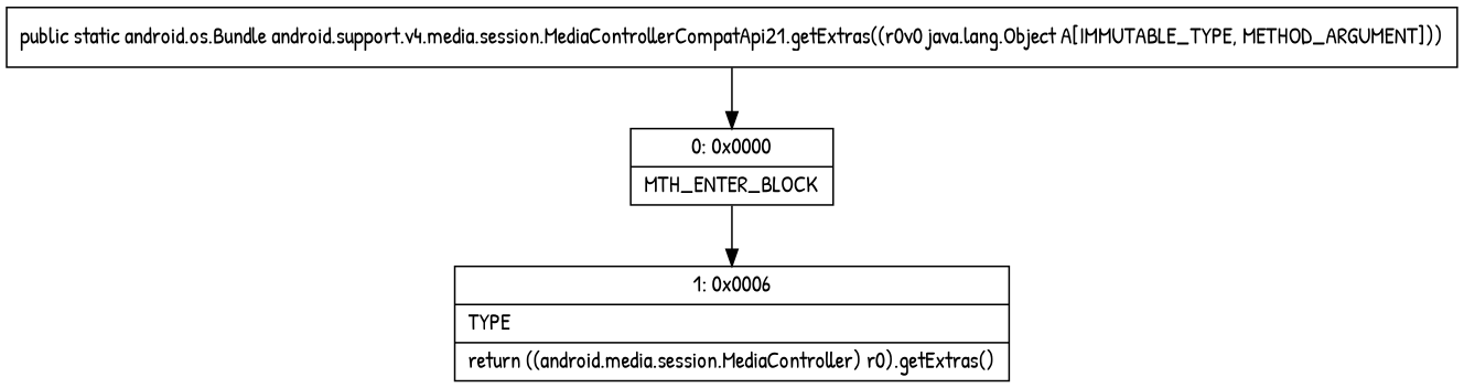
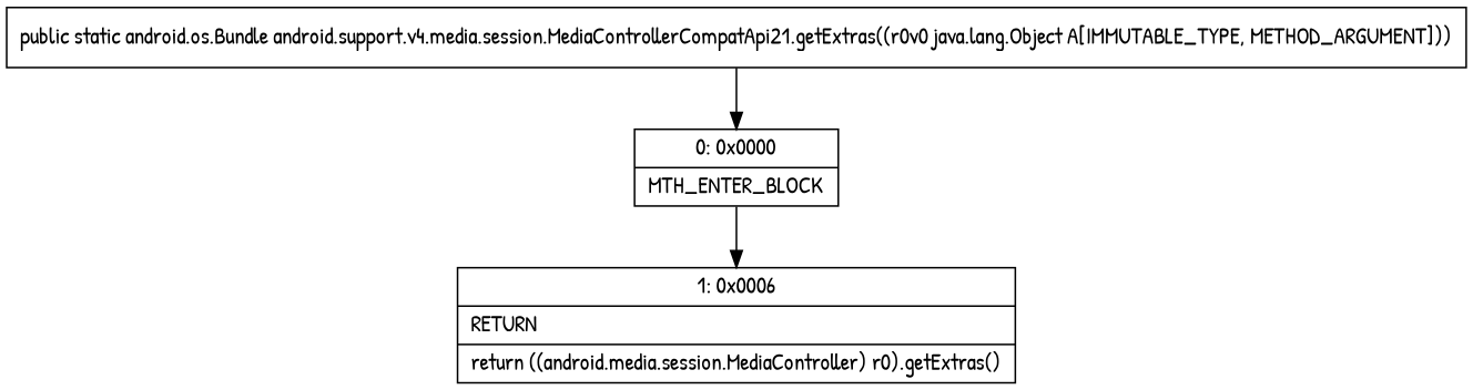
  digraph {
    fontname="Patrick Hand"
    node [shape=record fontname="Patrick Hand"]
    edge [fontname="Patrick Hand"]
    n1 [label="{0\:\ 0x0000|MTH_ENTER_BLOCK\l}"]
-   n2 [label="{1\:\ 0x0006|TYPE\l|return ((android.media.session.MediaController) r0).getExtras()\l}"]
+   n2 [label="{1\:\ 0x0006|RETURN\l|return ((android.media.session.MediaController) r0).getExtras()\l}"]
    n3 [label="{public static android.os.Bundle android.support.v4.media.session.MediaControllerCompatApi21.getExtras((r0v0 java.lang.Object A[IMMUTABLE_TYPE, METHOD_ARGUMENT])) }"]
    n1 -> n2
    n3 -> n1
  }
